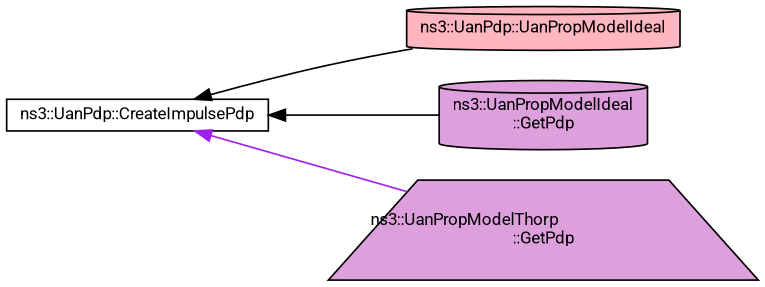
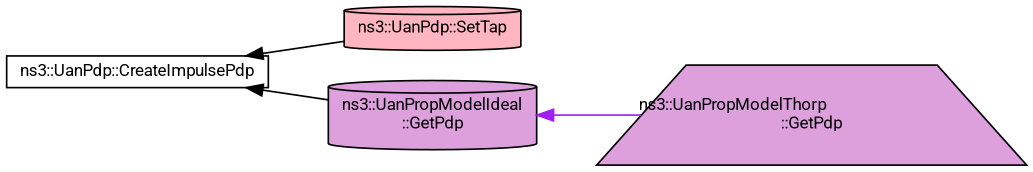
  digraph {
    fontname=Roboto
    rankdir=LR
    node [color=black fillcolor=plum fontname=Roboto fontsize=10 shape=cylinder style=filled]
    edge [color=black dir=back fontname=Roboto fontsize=10 labelfontname=Helvetica labelfontsize=10 style=solid]
-   n1 [fillcolor=lightpink fontcolor=black height=0.2 label="ns3::UanPdp::UanPropModelIdeal" width=0.4]
+   n1 [fillcolor=lightpink fontcolor=black height=0.2 label="ns3::UanPdp::SetTap" width=0.4]
    n2 [fillcolor=white height=0.2 label="ns3::UanPdp::CreateImpulsePdp" shape=box width=0.4]
    n3 [height=0.2 label="ns3::UanPropModelIdeal\l::GetPdp" width=0.4]
    n4 [height=0.2 label="ns3::UanPropModelThorp\l::GetPdp" shape=trapezium width=0.4]
    n2 -> n1
    n2 -> n3
-   n2 -> n4 [color=purple]
+   n3 -> n4 [color=purple]
  }
